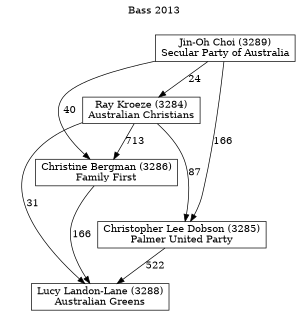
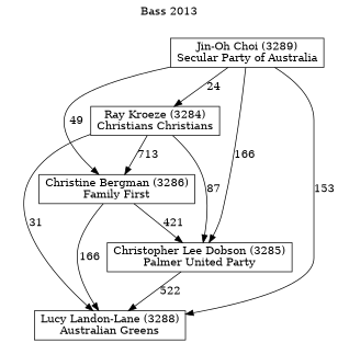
  digraph {
    label="Bass 2013"
    labelloc=t
    mclimit=10
    node [shape=box]
    n1 [label="Christine Bergman (3286)\nFamily First"]
    n2 [label="Christopher Lee Dobson (3285)\nPalmer United Party"]
    n3 [label="Lucy Landon-Lane (3288)\nAustralian Greens"]
    n4 [label="Jin-Oh Choi (3289)\nSecular Party of Australia"]
-   n5 [label="Ray Kroeze (3284)\nAustralian Christians"]
+   n5 [label="Ray Kroeze (3284)\nChristians Christians"]
+   n1 -> n2 [label=421]
    n1 -> n3 [label=166]
    n2 -> n3 [label=522]
-   n4 -> n1 [label=40]
+   n4 -> n1 [label=49]
    n4 -> n2 [label=166]
+   n4 -> n3 [label=153]
    n4 -> n5 [label=24]
    n5 -> n1 [label=713]
    n5 -> n2 [label=87]
    n5 -> n3 [label=31]
  }
